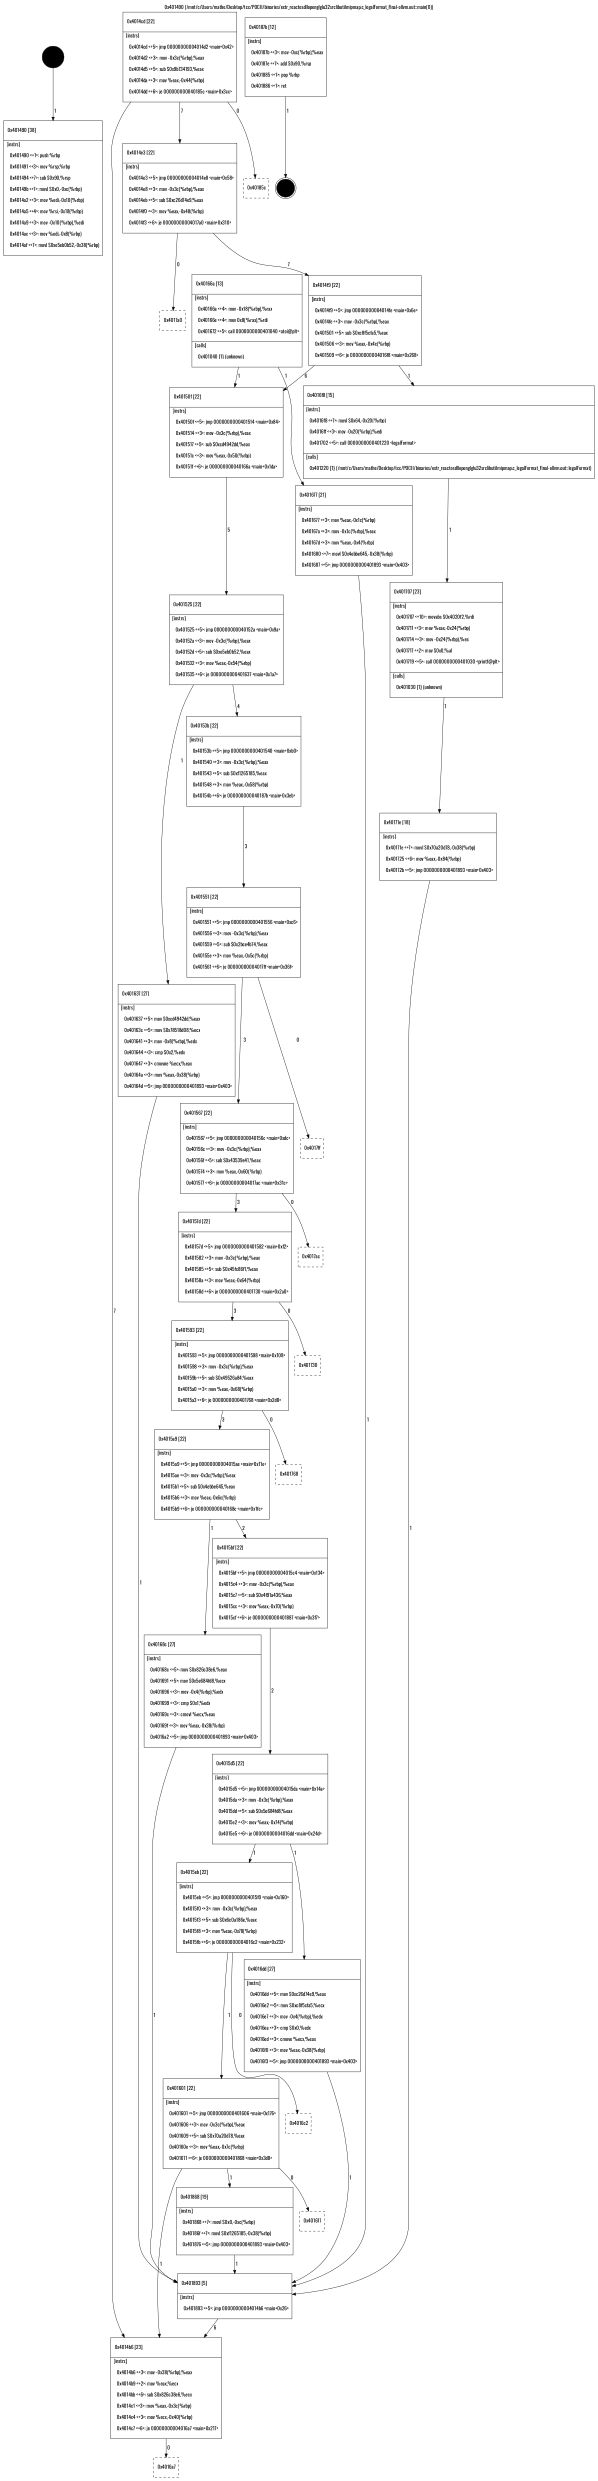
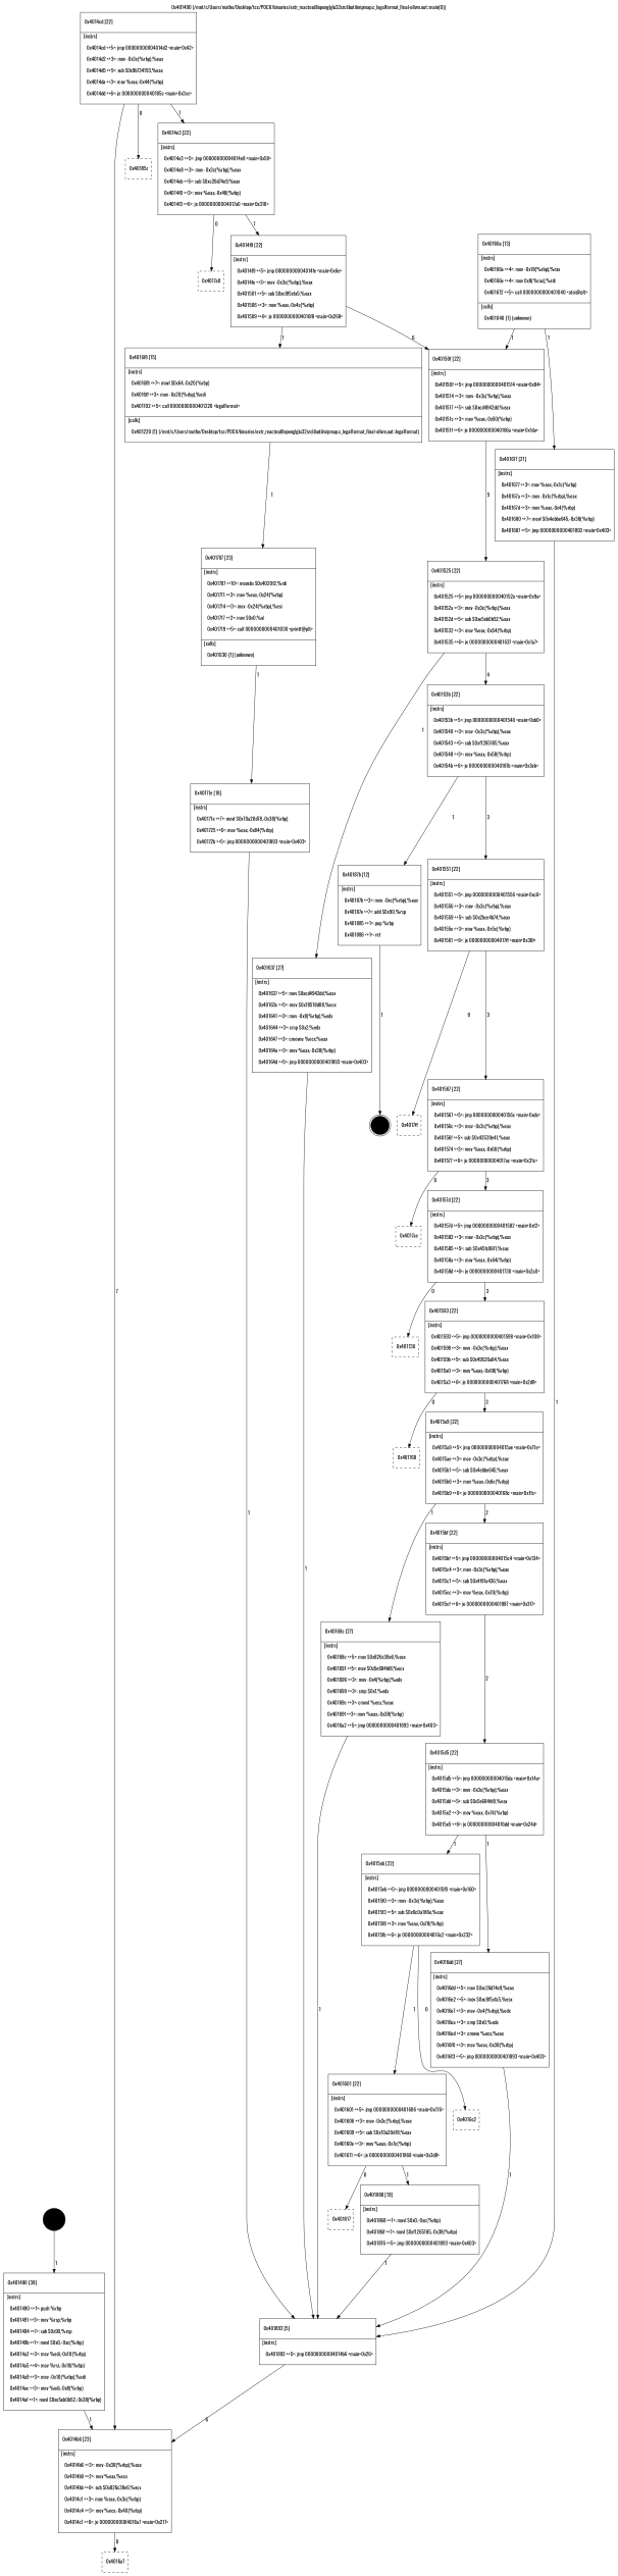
  digraph {
    fontname=Oswald
    label="0x401490 (/mnt/c/Users/mathe/Desktop/tcc/POCII/binaries/extr_reactosdllopenglglu32srclibutilmipmap.c_legalFormat_Final-ollvm.out::main(0))"
    labelloc=t
    node [fontname=Oswald shape=record]
    edge [fontname=Oswald]
    Entry [fillcolor=black height=0.3 shape=circle style=filled width=0.3]
    n2 [label="{\n     0x401490 [38]\l\n     | [instrs]\l\n     &nbsp;&nbsp;0x401490 \<+1\>: push %rbp\l\n     &nbsp;&nbsp;0x401491 \<+3\>: mov %rsp,%rbp\l\n     &nbsp;&nbsp;0x401494 \<+7\>: sub $0x90,%rsp\l\n     &nbsp;&nbsp;0x40149b \<+7\>: movl $0x0,-0xc(%rbp)\l\n     &nbsp;&nbsp;0x4014a2 \<+3\>: mov %edi,-0x10(%rbp)\l\n     &nbsp;&nbsp;0x4014a5 \<+4\>: mov %rsi,-0x18(%rbp)\l\n     &nbsp;&nbsp;0x4014a9 \<+3\>: mov -0x10(%rbp),%edi\l\n     &nbsp;&nbsp;0x4014ac \<+3\>: mov %edi,-0x8(%rbp)\l\n     &nbsp;&nbsp;0x4014af \<+7\>: movl $0xe5eb0b52,-0x38(%rbp)\l\n  }"]
    n3 [label="{\n     0x4014b6 [23]\l\n     | [instrs]\l\n     &nbsp;&nbsp;0x4014b6 \<+3\>: mov -0x38(%rbp),%eax\l\n     &nbsp;&nbsp;0x4014b9 \<+2\>: mov %eax,%ecx\l\n     &nbsp;&nbsp;0x4014bb \<+6\>: sub $0x826c38e6,%ecx\l\n     &nbsp;&nbsp;0x4014c1 \<+3\>: mov %eax,-0x3c(%rbp)\l\n     &nbsp;&nbsp;0x4014c4 \<+3\>: mov %ecx,-0x40(%rbp)\l\n     &nbsp;&nbsp;0x4014c7 \<+6\>: je 00000000004016a7 \<main+0x217\>\l\n  }"]
    n4 [label="{\n     0x4016a7\l\n  }" style=dashed]
    n5 [label="{\n     0x4014cd [22]\l\n     | [instrs]\l\n     &nbsp;&nbsp;0x4014cd \<+5\>: jmp 00000000004014d2 \<main+0x42\>\l\n     &nbsp;&nbsp;0x4014d2 \<+3\>: mov -0x3c(%rbp),%eax\l\n     &nbsp;&nbsp;0x4014d5 \<+5\>: sub $0x9b734193,%eax\l\n     &nbsp;&nbsp;0x4014da \<+3\>: mov %eax,-0x44(%rbp)\l\n     &nbsp;&nbsp;0x4014dd \<+6\>: je 000000000040185c \<main+0x3cc\>\l\n  }"]
    n6 [label="{\n     0x40185c\l\n  }" style=dashed]
    n7 [label="{\n     0x4014e3 [22]\l\n     | [instrs]\l\n     &nbsp;&nbsp;0x4014e3 \<+5\>: jmp 00000000004014e8 \<main+0x58\>\l\n     &nbsp;&nbsp;0x4014e8 \<+3\>: mov -0x3c(%rbp),%eax\l\n     &nbsp;&nbsp;0x4014eb \<+5\>: sub $0xc26d74e9,%eax\l\n     &nbsp;&nbsp;0x4014f0 \<+3\>: mov %eax,-0x48(%rbp)\l\n     &nbsp;&nbsp;0x4014f3 \<+6\>: je 00000000004017a0 \<main+0x310\>\l\n  }"]
    n8 [label="{\n     0x4017a0\l\n  }" style=dashed]
    n9 [label="{\n     0x4014f9 [22]\l\n     | [instrs]\l\n     &nbsp;&nbsp;0x4014f9 \<+5\>: jmp 00000000004014fe \<main+0x6e\>\l\n     &nbsp;&nbsp;0x4014fe \<+3\>: mov -0x3c(%rbp),%eax\l\n     &nbsp;&nbsp;0x401501 \<+5\>: sub $0xc8f5cfa5,%eax\l\n     &nbsp;&nbsp;0x401506 \<+3\>: mov %eax,-0x4c(%rbp)\l\n     &nbsp;&nbsp;0x401509 \<+6\>: je 00000000004016f8 \<main+0x268\>\l\n  }"]
    Exit [fillcolor=black height=0.3 peripheries=2 shape=circle style=filled width=0.3]
    n11 [label="{\n     0x4016f8 [15]\l\n     | [instrs]\l\n     &nbsp;&nbsp;0x4016f8 \<+7\>: movl $0x64,-0x20(%rbp)\l\n     &nbsp;&nbsp;0x4016ff \<+3\>: mov -0x20(%rbp),%edi\l\n     &nbsp;&nbsp;0x401702 \<+5\>: call 0000000000401220 \<legalFormat\>\l\n     | [calls]\l\n     &nbsp;&nbsp;0x401220 \{1\} (/mnt/c/Users/mathe/Desktop/tcc/POCII/binaries/extr_reactosdllopenglglu32srclibutilmipmap.c_legalFormat_Final-ollvm.out::legalFormat)\l\n  }"]
    n12 [label="{\n     0x40150f [22]\l\n     | [instrs]\l\n     &nbsp;&nbsp;0x40150f \<+5\>: jmp 0000000000401514 \<main+0x84\>\l\n     &nbsp;&nbsp;0x401514 \<+3\>: mov -0x3c(%rbp),%eax\l\n     &nbsp;&nbsp;0x401517 \<+5\>: sub $0xcd4942dd,%eax\l\n     &nbsp;&nbsp;0x40151c \<+3\>: mov %eax,-0x50(%rbp)\l\n     &nbsp;&nbsp;0x40151f \<+6\>: je 000000000040166a \<main+0x1da\>\l\n  }"]
    n13 [label="{\n     0x401617\l\n  }" style=dashed]
    n14 [label="{\n     0x401707 [23]\l\n     | [instrs]\l\n     &nbsp;&nbsp;0x401707 \<+10\>: movabs $0x4020f2,%rdi\l\n     &nbsp;&nbsp;0x401711 \<+3\>: mov %eax,-0x24(%rbp)\l\n     &nbsp;&nbsp;0x401714 \<+3\>: mov -0x24(%rbp),%esi\l\n     &nbsp;&nbsp;0x401717 \<+2\>: mov $0x0,%al\l\n     &nbsp;&nbsp;0x401719 \<+5\>: call 0000000000401030 \<printf@plt\>\l\n     | [calls]\l\n     &nbsp;&nbsp;0x401030 \{1\} (unknown)\l\n  }"]
    n15 [label="{\n     0x401525 [22]\l\n     | [instrs]\l\n     &nbsp;&nbsp;0x401525 \<+5\>: jmp 000000000040152a \<main+0x9a\>\l\n     &nbsp;&nbsp;0x40152a \<+3\>: mov -0x3c(%rbp),%eax\l\n     &nbsp;&nbsp;0x40152d \<+5\>: sub $0xe5eb0b52,%eax\l\n     &nbsp;&nbsp;0x401532 \<+3\>: mov %eax,-0x54(%rbp)\l\n     &nbsp;&nbsp;0x401535 \<+6\>: je 0000000000401637 \<main+0x1a7\>\l\n  }"]
    n16 [label="{\n     0x401868 [19]\l\n     | [instrs]\l\n     &nbsp;&nbsp;0x401868 \<+7\>: movl $0x0,-0xc(%rbp)\l\n     &nbsp;&nbsp;0x40186f \<+7\>: movl $0xf1265185,-0x38(%rbp)\l\n     &nbsp;&nbsp;0x401876 \<+5\>: jmp 0000000000401893 \<main+0x403\>\l\n  }"]
    n17 [label="{\n     0x401893 [5]\l\n     | [instrs]\l\n     &nbsp;&nbsp;0x401893 \<+5\>: jmp 00000000004014b6 \<main+0x26\>\l\n  }"]
    n18 [label="{\n     0x40171e [18]\l\n     | [instrs]\l\n     &nbsp;&nbsp;0x40171e \<+7\>: movl $0x70a20d78,-0x38(%rbp)\l\n     &nbsp;&nbsp;0x401725 \<+6\>: mov %eax,-0x84(%rbp)\l\n     &nbsp;&nbsp;0x40172b \<+5\>: jmp 0000000000401893 \<main+0x403\>\l\n  }"]
    n19 [label="{\n     0x40166a [13]\l\n     | [instrs]\l\n     &nbsp;&nbsp;0x40166a \<+4\>: mov -0x18(%rbp),%rax\l\n     &nbsp;&nbsp;0x40166e \<+4\>: mov 0x8(%rax),%rdi\l\n     &nbsp;&nbsp;0x401672 \<+5\>: call 0000000000401040 \<atoi@plt\>\l\n     | [calls]\l\n     &nbsp;&nbsp;0x401040 \{1\} (unknown)\l\n  }"]
    n20 [label="{\n     0x401677 [21]\l\n     | [instrs]\l\n     &nbsp;&nbsp;0x401677 \<+3\>: mov %eax,-0x1c(%rbp)\l\n     &nbsp;&nbsp;0x40167a \<+3\>: mov -0x1c(%rbp),%eax\l\n     &nbsp;&nbsp;0x40167d \<+3\>: mov %eax,-0x4(%rbp)\l\n     &nbsp;&nbsp;0x401680 \<+7\>: movl $0x4ebbe645,-0x38(%rbp)\l\n     &nbsp;&nbsp;0x401687 \<+5\>: jmp 0000000000401893 \<main+0x403\>\l\n  }"]
    n21 [label="{\n     0x401637 [27]\l\n     | [instrs]\l\n     &nbsp;&nbsp;0x401637 \<+5\>: mov $0xcd4942dd,%eax\l\n     &nbsp;&nbsp;0x40163c \<+5\>: mov $0x78518d08,%ecx\l\n     &nbsp;&nbsp;0x401641 \<+3\>: mov -0x8(%rbp),%edx\l\n     &nbsp;&nbsp;0x401644 \<+3\>: cmp $0x2,%edx\l\n     &nbsp;&nbsp;0x401647 \<+3\>: cmovne %ecx,%eax\l\n     &nbsp;&nbsp;0x40164a \<+3\>: mov %eax,-0x38(%rbp)\l\n     &nbsp;&nbsp;0x40164d \<+5\>: jmp 0000000000401893 \<main+0x403\>\l\n  }"]
    n22 [label="{\n     0x40153b [22]\l\n     | [instrs]\l\n     &nbsp;&nbsp;0x40153b \<+5\>: jmp 0000000000401540 \<main+0xb0\>\l\n     &nbsp;&nbsp;0x401540 \<+3\>: mov -0x3c(%rbp),%eax\l\n     &nbsp;&nbsp;0x401543 \<+5\>: sub $0xf1265185,%eax\l\n     &nbsp;&nbsp;0x401548 \<+3\>: mov %eax,-0x58(%rbp)\l\n     &nbsp;&nbsp;0x40154b \<+6\>: je 000000000040187b \<main+0x3eb\>\l\n  }"]
    n23 [label="{\n     0x401601 [22]\l\n     | [instrs]\l\n     &nbsp;&nbsp;0x401601 \<+5\>: jmp 0000000000401606 \<main+0x176\>\l\n     &nbsp;&nbsp;0x401606 \<+3\>: mov -0x3c(%rbp),%eax\l\n     &nbsp;&nbsp;0x401609 \<+5\>: sub $0x70a20d78,%eax\l\n     &nbsp;&nbsp;0x40160e \<+3\>: mov %eax,-0x7c(%rbp)\l\n     &nbsp;&nbsp;0x401611 \<+6\>: je 0000000000401868 \<main+0x3d8\>\l\n  }"]
    n24 [label="{\n     0x40187b [12]\l\n     | [instrs]\l\n     &nbsp;&nbsp;0x40187b \<+3\>: mov -0xc(%rbp),%eax\l\n     &nbsp;&nbsp;0x40187e \<+7\>: add $0x90,%rsp\l\n     &nbsp;&nbsp;0x401885 \<+1\>: pop %rbp\l\n     &nbsp;&nbsp;0x401886 \<+1\>: ret\l\n  }"]
    n25 [label="{\n     0x401551 [22]\l\n     | [instrs]\l\n     &nbsp;&nbsp;0x401551 \<+5\>: jmp 0000000000401556 \<main+0xc6\>\l\n     &nbsp;&nbsp;0x401556 \<+3\>: mov -0x3c(%rbp),%eax\l\n     &nbsp;&nbsp;0x401559 \<+5\>: sub $0x2bce4b74,%eax\l\n     &nbsp;&nbsp;0x40155e \<+3\>: mov %eax,-0x5c(%rbp)\l\n     &nbsp;&nbsp;0x401561 \<+6\>: je 00000000004017ff \<main+0x36f\>\l\n  }"]
    n26 [label="{\n     0x4016c2\l\n  }" style=dashed]
    n27 [label="{\n     0x4017ff\l\n  }" style=dashed]
    n28 [label="{\n     0x401567 [22]\l\n     | [instrs]\l\n     &nbsp;&nbsp;0x401567 \<+5\>: jmp 000000000040156c \<main+0xdc\>\l\n     &nbsp;&nbsp;0x40156c \<+3\>: mov -0x3c(%rbp),%eax\l\n     &nbsp;&nbsp;0x40156f \<+5\>: sub $0x43539e41,%eax\l\n     &nbsp;&nbsp;0x401574 \<+3\>: mov %eax,-0x60(%rbp)\l\n     &nbsp;&nbsp;0x401577 \<+6\>: je 00000000004017ac \<main+0x31c\>\l\n  }"]
    n29 [label="{\n     0x4017ac\l\n  }" style=dashed]
    n30 [label="{\n     0x40157d [22]\l\n     | [instrs]\l\n     &nbsp;&nbsp;0x40157d \<+5\>: jmp 0000000000401582 \<main+0xf2\>\l\n     &nbsp;&nbsp;0x401582 \<+3\>: mov -0x3c(%rbp),%eax\l\n     &nbsp;&nbsp;0x401585 \<+5\>: sub $0x45fc86f1,%eax\l\n     &nbsp;&nbsp;0x40158a \<+3\>: mov %eax,-0x64(%rbp)\l\n     &nbsp;&nbsp;0x40158d \<+6\>: je 0000000000401730 \<main+0x2a0\>\l\n  }"]
    n31 [label="{\n     0x401730\l\n  }" style=dashed]
    n32 [label="{\n     0x401593 [22]\l\n     | [instrs]\l\n     &nbsp;&nbsp;0x401593 \<+5\>: jmp 0000000000401598 \<main+0x108\>\l\n     &nbsp;&nbsp;0x401598 \<+3\>: mov -0x3c(%rbp),%eax\l\n     &nbsp;&nbsp;0x40159b \<+5\>: sub $0x49526a84,%eax\l\n     &nbsp;&nbsp;0x4015a0 \<+3\>: mov %eax,-0x68(%rbp)\l\n     &nbsp;&nbsp;0x4015a3 \<+6\>: je 0000000000401768 \<main+0x2d8\>\l\n  }"]
    n33 [label="{\n     0x4015eb [22]\l\n     | [instrs]\l\n     &nbsp;&nbsp;0x4015eb \<+5\>: jmp 00000000004015f0 \<main+0x160\>\l\n     &nbsp;&nbsp;0x4015f0 \<+3\>: mov -0x3c(%rbp),%eax\l\n     &nbsp;&nbsp;0x4015f3 \<+5\>: sub $0x6c0a186e,%eax\l\n     &nbsp;&nbsp;0x4015f8 \<+3\>: mov %eax,-0x78(%rbp)\l\n     &nbsp;&nbsp;0x4015fb \<+6\>: je 00000000004016c2 \<main+0x232\>\l\n  }"]
    n34 [label="{\n     0x401768\l\n  }" style=dashed]
    n35 [label="{\n     0x4015a9 [22]\l\n     | [instrs]\l\n     &nbsp;&nbsp;0x4015a9 \<+5\>: jmp 00000000004015ae \<main+0x11e\>\l\n     &nbsp;&nbsp;0x4015ae \<+3\>: mov -0x3c(%rbp),%eax\l\n     &nbsp;&nbsp;0x4015b1 \<+5\>: sub $0x4ebbe645,%eax\l\n     &nbsp;&nbsp;0x4015b6 \<+3\>: mov %eax,-0x6c(%rbp)\l\n     &nbsp;&nbsp;0x4015b9 \<+6\>: je 000000000040168c \<main+0x1fc\>\l\n  }"]
    n36 [label="{\n     0x4016dd [27]\l\n     | [instrs]\l\n     &nbsp;&nbsp;0x4016dd \<+5\>: mov $0xc26d74e9,%eax\l\n     &nbsp;&nbsp;0x4016e2 \<+5\>: mov $0xc8f5cfa5,%ecx\l\n     &nbsp;&nbsp;0x4016e7 \<+3\>: mov -0x4(%rbp),%edx\l\n     &nbsp;&nbsp;0x4016ea \<+3\>: cmp $0x0,%edx\l\n     &nbsp;&nbsp;0x4016ed \<+3\>: cmove %ecx,%eax\l\n     &nbsp;&nbsp;0x4016f0 \<+3\>: mov %eax,-0x38(%rbp)\l\n     &nbsp;&nbsp;0x4016f3 \<+5\>: jmp 0000000000401893 \<main+0x403\>\l\n  }"]
    n37 [label="{\n     0x40168c [27]\l\n     | [instrs]\l\n     &nbsp;&nbsp;0x40168c \<+5\>: mov $0x826c38e6,%eax\l\n     &nbsp;&nbsp;0x401691 \<+5\>: mov $0x5e684fd8,%ecx\l\n     &nbsp;&nbsp;0x401696 \<+3\>: mov -0x4(%rbp),%edx\l\n     &nbsp;&nbsp;0x401699 \<+3\>: cmp $0x1,%edx\l\n     &nbsp;&nbsp;0x40169c \<+3\>: cmovl %ecx,%eax\l\n     &nbsp;&nbsp;0x40169f \<+3\>: mov %eax,-0x38(%rbp)\l\n     &nbsp;&nbsp;0x4016a2 \<+5\>: jmp 0000000000401893 \<main+0x403\>\l\n  }"]
    n38 [label="{\n     0x4015bf [22]\l\n     | [instrs]\l\n     &nbsp;&nbsp;0x4015bf \<+5\>: jmp 00000000004015c4 \<main+0x134\>\l\n     &nbsp;&nbsp;0x4015c4 \<+3\>: mov -0x3c(%rbp),%eax\l\n     &nbsp;&nbsp;0x4015c7 \<+5\>: sub $0x4f91a436,%eax\l\n     &nbsp;&nbsp;0x4015cc \<+3\>: mov %eax,-0x70(%rbp)\l\n     &nbsp;&nbsp;0x4015cf \<+6\>: je 0000000000401887 \<main+0x3f7\>\l\n  }"]
    n39 [label="{\n     0x4015d5 [22]\l\n     | [instrs]\l\n     &nbsp;&nbsp;0x4015d5 \<+5\>: jmp 00000000004015da \<main+0x14a\>\l\n     &nbsp;&nbsp;0x4015da \<+3\>: mov -0x3c(%rbp),%eax\l\n     &nbsp;&nbsp;0x4015dd \<+5\>: sub $0x5e684fd8,%eax\l\n     &nbsp;&nbsp;0x4015e2 \<+3\>: mov %eax,-0x74(%rbp)\l\n     &nbsp;&nbsp;0x4015e5 \<+6\>: je 00000000004016dd \<main+0x24d\>\l\n  }"]
    Entry -> n2 [label=" 1"]
-   n23 -> n3 [label=" 1"]
+   n2 -> n3 [label=" 1"]
    n3 -> n4 [label=" 0"]
    n5 -> n3 [label=" 7"]
    n5 -> n6 [label=" 0"]
    n5 -> n7 [label=" 7"]
    n7 -> n8 [label=" 0"]
    n7 -> n9 [label=" 7"]
    n9 -> n11 [label=" 1"]
    n9 -> n12 [label=" 6"]
    n11 -> n14 [label=" 1"]
    n12 -> n15 [label=" 5"]
    n14 -> n18 [label=" 1"]
    n15 -> n21 [label=" 1"]
    n15 -> n22 [label=" 4"]
    n16 -> n17 [label=" 1"]
    n17 -> n3 [label=" 6"]
    n18 -> n17 [label=" 1"]
    n19 -> n12 [label=" 1"]
    n19 -> n20 [label=" 1"]
    n20 -> n17 [label=" 1"]
    n21 -> n17 [label=" 1"]
+   n22 -> n24 [label=" 1"]
    n22 -> n25 [label=" 3"]
    n23 -> n13 [label=" 0"]
    n23 -> n16 [label=" 1"]
    n24 -> Exit [label=" 1"]
    n25 -> n27 [label=" 0"]
    n25 -> n28 [label=" 3"]
    n28 -> n29 [label=" 0"]
    n28 -> n30 [label=" 3"]
    n30 -> n31 [label=" 0"]
    n30 -> n32 [label=" 3"]
    n32 -> n34 [label=" 0"]
    n32 -> n35 [label=" 3"]
    n33 -> n23 [label=" 1"]
    n33 -> n26 [label=" 0"]
    n35 -> n37 [label=" 1"]
    n35 -> n38 [label=" 2"]
    n36 -> n17 [label=" 1"]
    n37 -> n17 [label=" 1"]
    n38 -> n39 [label=" 2"]
    n39 -> n33 [label=" 1"]
    n39 -> n36 [label=" 1"]
  }
